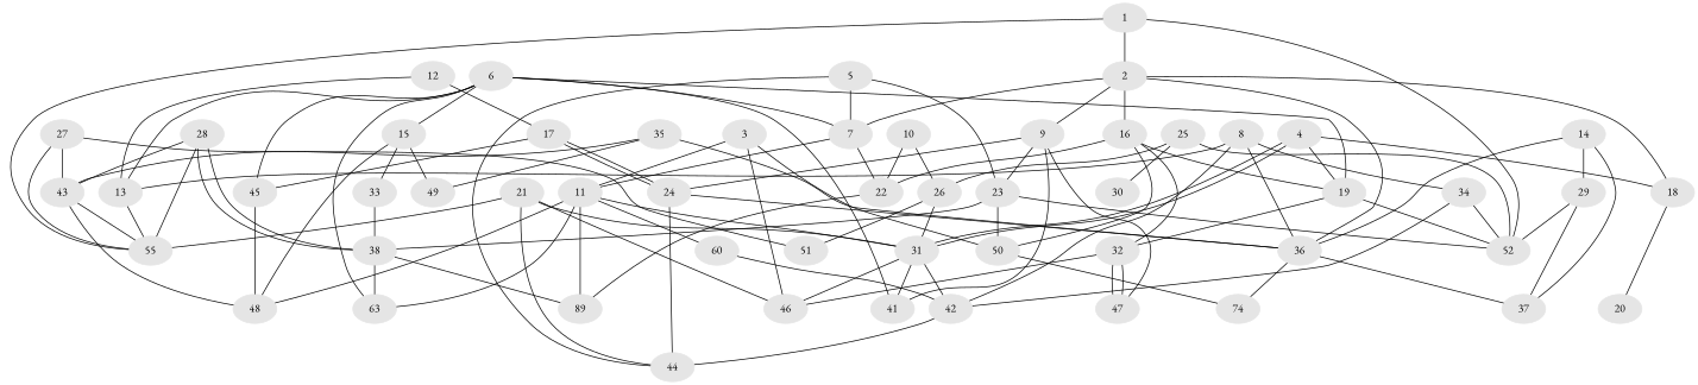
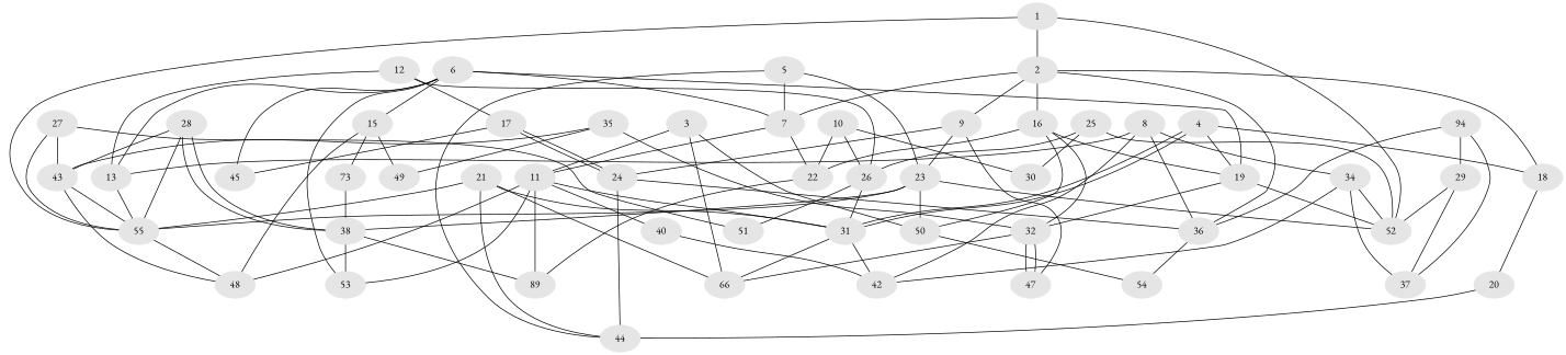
  graph {
    fontname="EB Garamond"
    node [color=gray90 fontname="EB Garamond" style=filled]
    edge [fontname="EB Garamond"]
    1
    2
    52
    55
    7
    9
    16
    18
    36
    11
    22
    23
-   41
    24
    47
    50
    19
    32
    20
-   54 [label=74]
+   54
    3
-   46
+   46 [label=66]
    31
-   53 [label=63]
+   53
    n25 [label=89]
-   40 [label=60]
+   40
    48
    4
    42
    5
    44
    38
    6
    13
    15
    45
-   33
+   33 [label=73]
    49
    8
    34
    37
    10
    26
    30
    51
    12
    17
-   14
+   14 [label=94]
    29
    25
    21
    27
    43
    28
    35
    1 -- 2
    1 -- 52
    1 -- 55
    2 -- 7
    2 -- 9
    2 -- 16
    2 -- 18
    2 -- 36
    7 -- 11
    7 -- 22
    9 -- 23
-   9 -- 41
    9 -- 24
    9 -- 47
    16 -- 22
    16 -- 50
    16 -- 19
    16 -- 32
    18 -- 20
    36 -- 54
    11 -- 31
    11 -- 53
    11 -- n25
    11 -- 40
    11 -- 48
    22 -- n25
    23 -- 52
+   23 -- 55
    23 -- 50
    23 -- 38
    24 -- 36
    24 -- 44
    50 -- 54
    19 -- 52
    19 -- 32
    32 -- 47
    32 -- 47
    32 -- 46
-   42 -- 44
+   20 -- 44
    3 -- 11
    3 -- 50
    3 -- 46
-   31 -- 41
    31 -- 46
    31 -- 42
    40 -- 42
    4 -- 18
    4 -- 19
    4 -- 31
    4 -- 31
    5 -- 7
    5 -- 23
    5 -- 44
    38 -- 53
    38 -- n25
    6 -- 7
-   6 -- 41
    6 -- 19
    6 -- 53
    6 -- 13
    6 -- 15
    6 -- 45
    13 -- 55
    15 -- 48
    15 -- 33
    15 -- 49
-   45 -- 48
+   55 -- 48
    33 -- 38
    8 -- 36
    8 -- 42
    8 -- 13
    8 -- 34
    34 -- 52
    34 -- 42
-   36 -- 37
+   34 -- 37
    10 -- 22
    10 -- 26
+   10 -- 30
    26 -- 31
    26 -- 51
    12 -- 13
+   12 -- 26
    12 -- 17
    17 -- 24
    17 -- 24
    17 -- 45
    14 -- 36
    14 -- 37
    14 -- 29
    29 -- 52
    29 -- 37
    25 -- 52
    25 -- 26
    25 -- 30
    21 -- 55
    21 -- 46
    21 -- 31
    21 -- 44
    27 -- 55
    27 -- 51
    27 -- 43
    43 -- 55
    43 -- 48
    28 -- 55
    28 -- 38
    28 -- 38
    28 -- 43
-   35 -- 36
+   35 -- 32
    35 -- 49
    35 -- 43
  }
